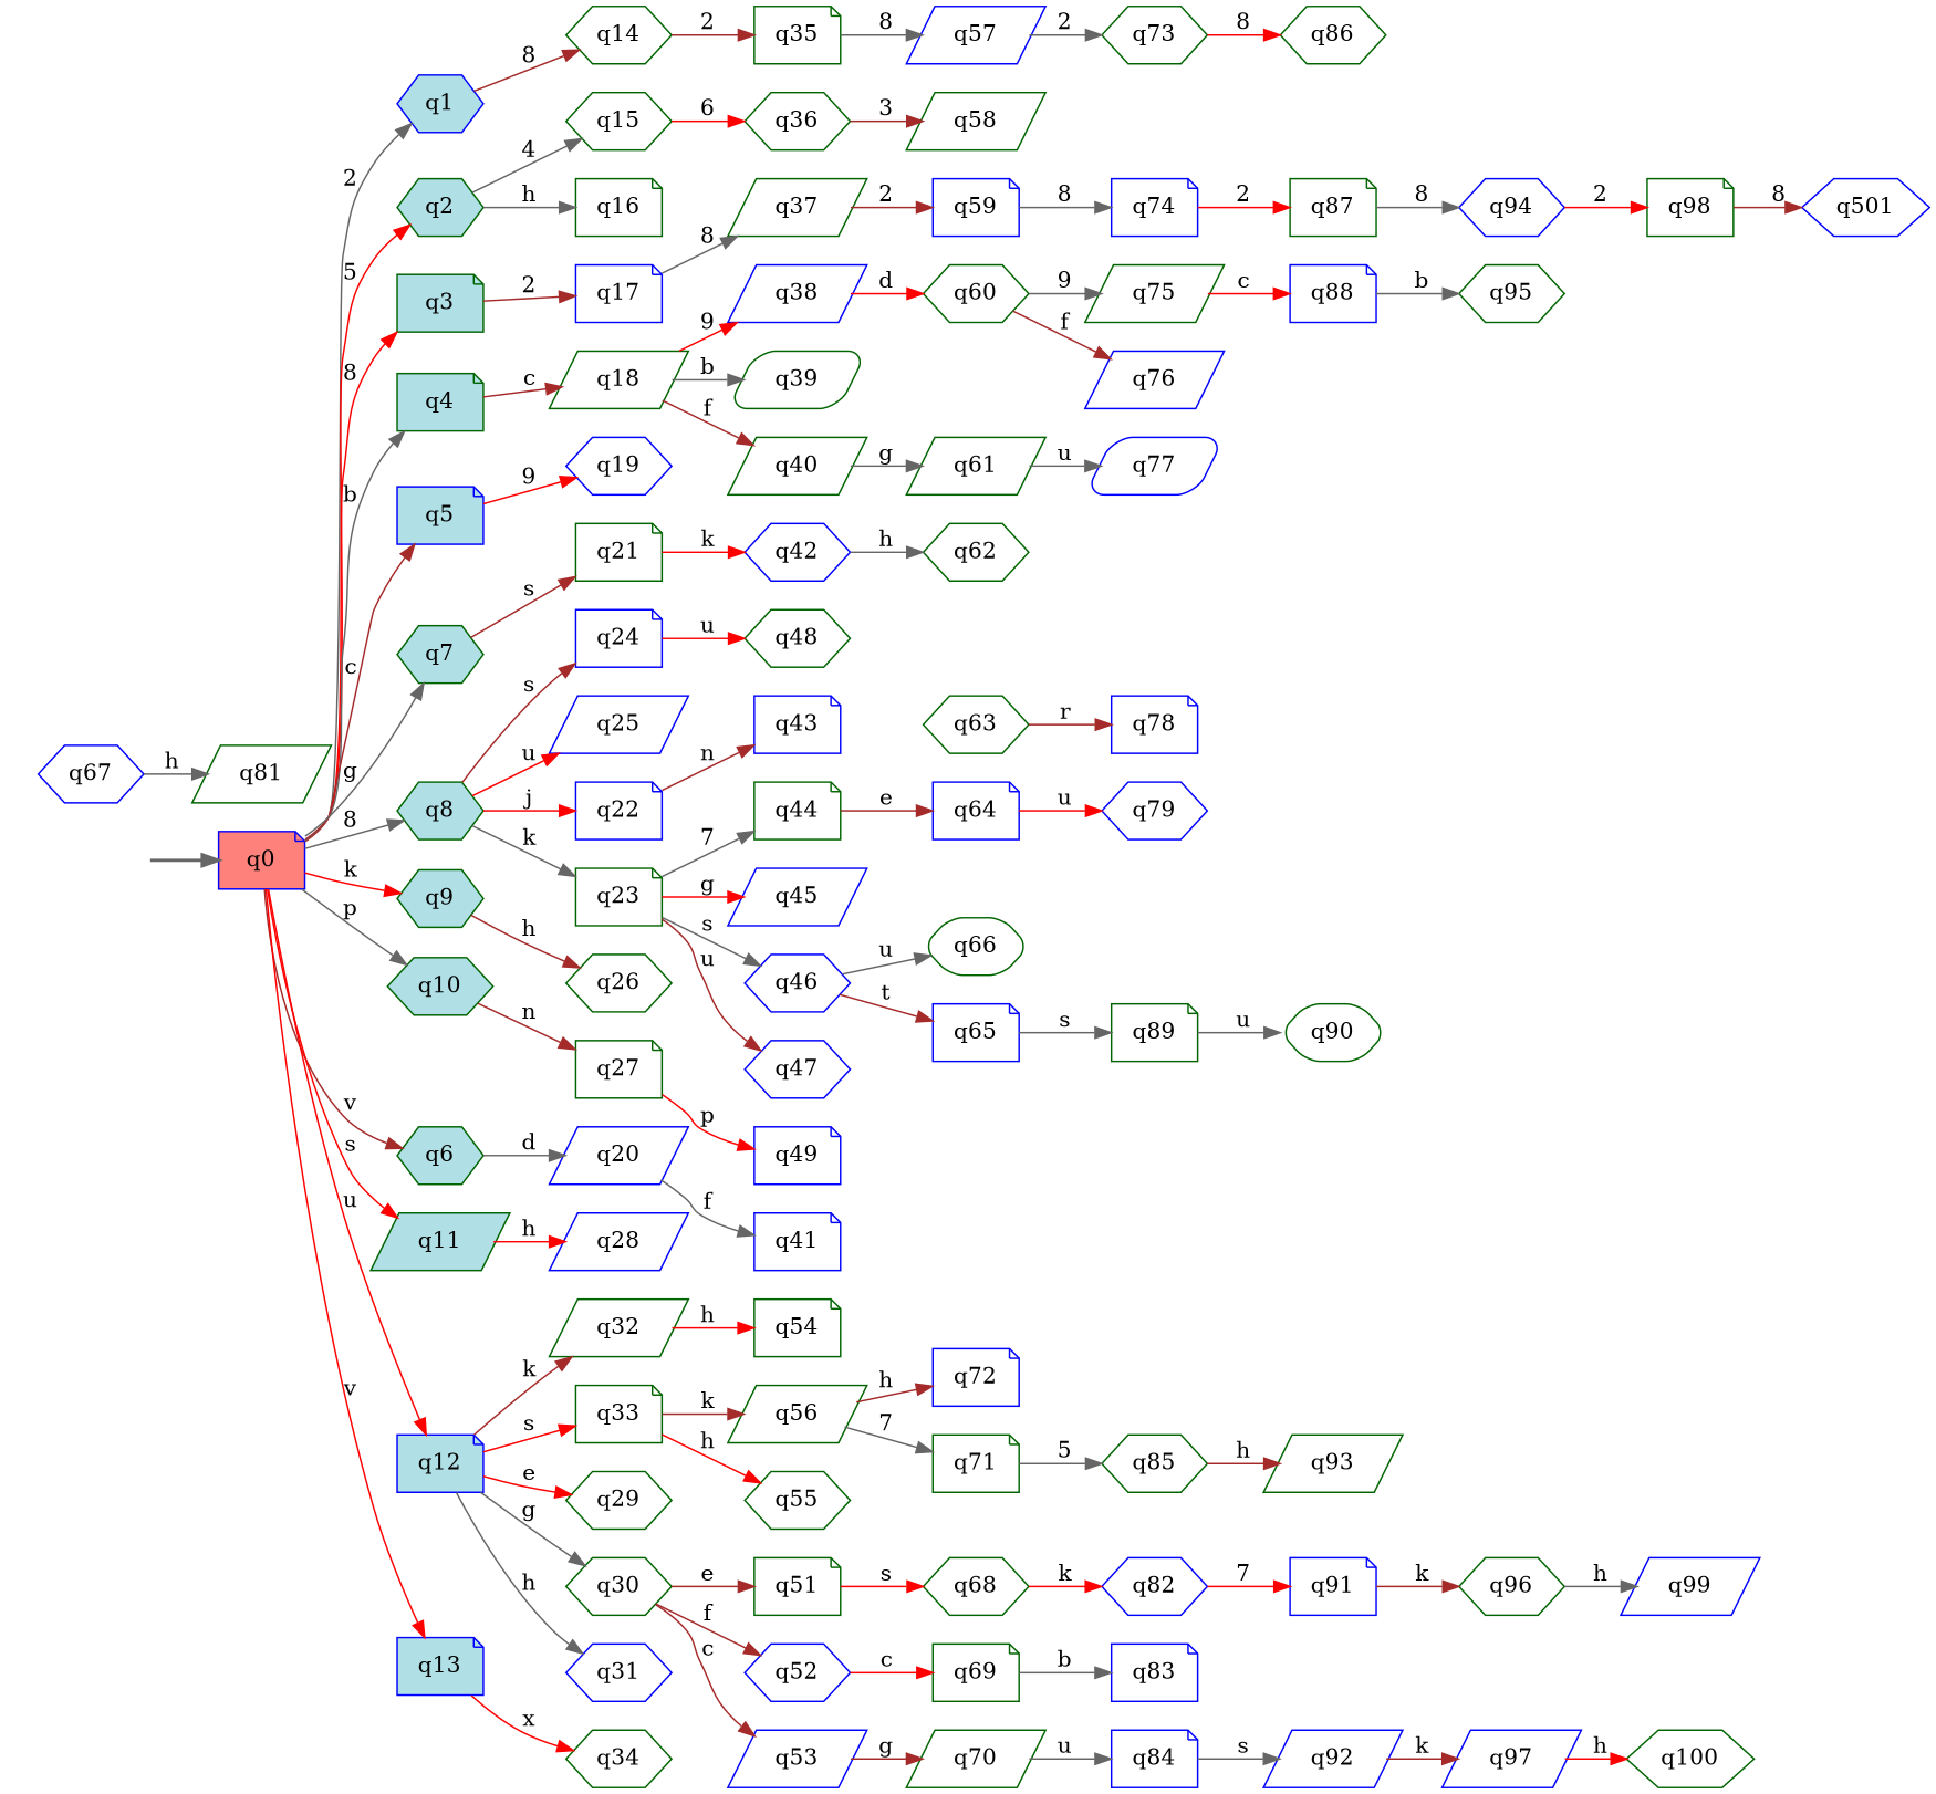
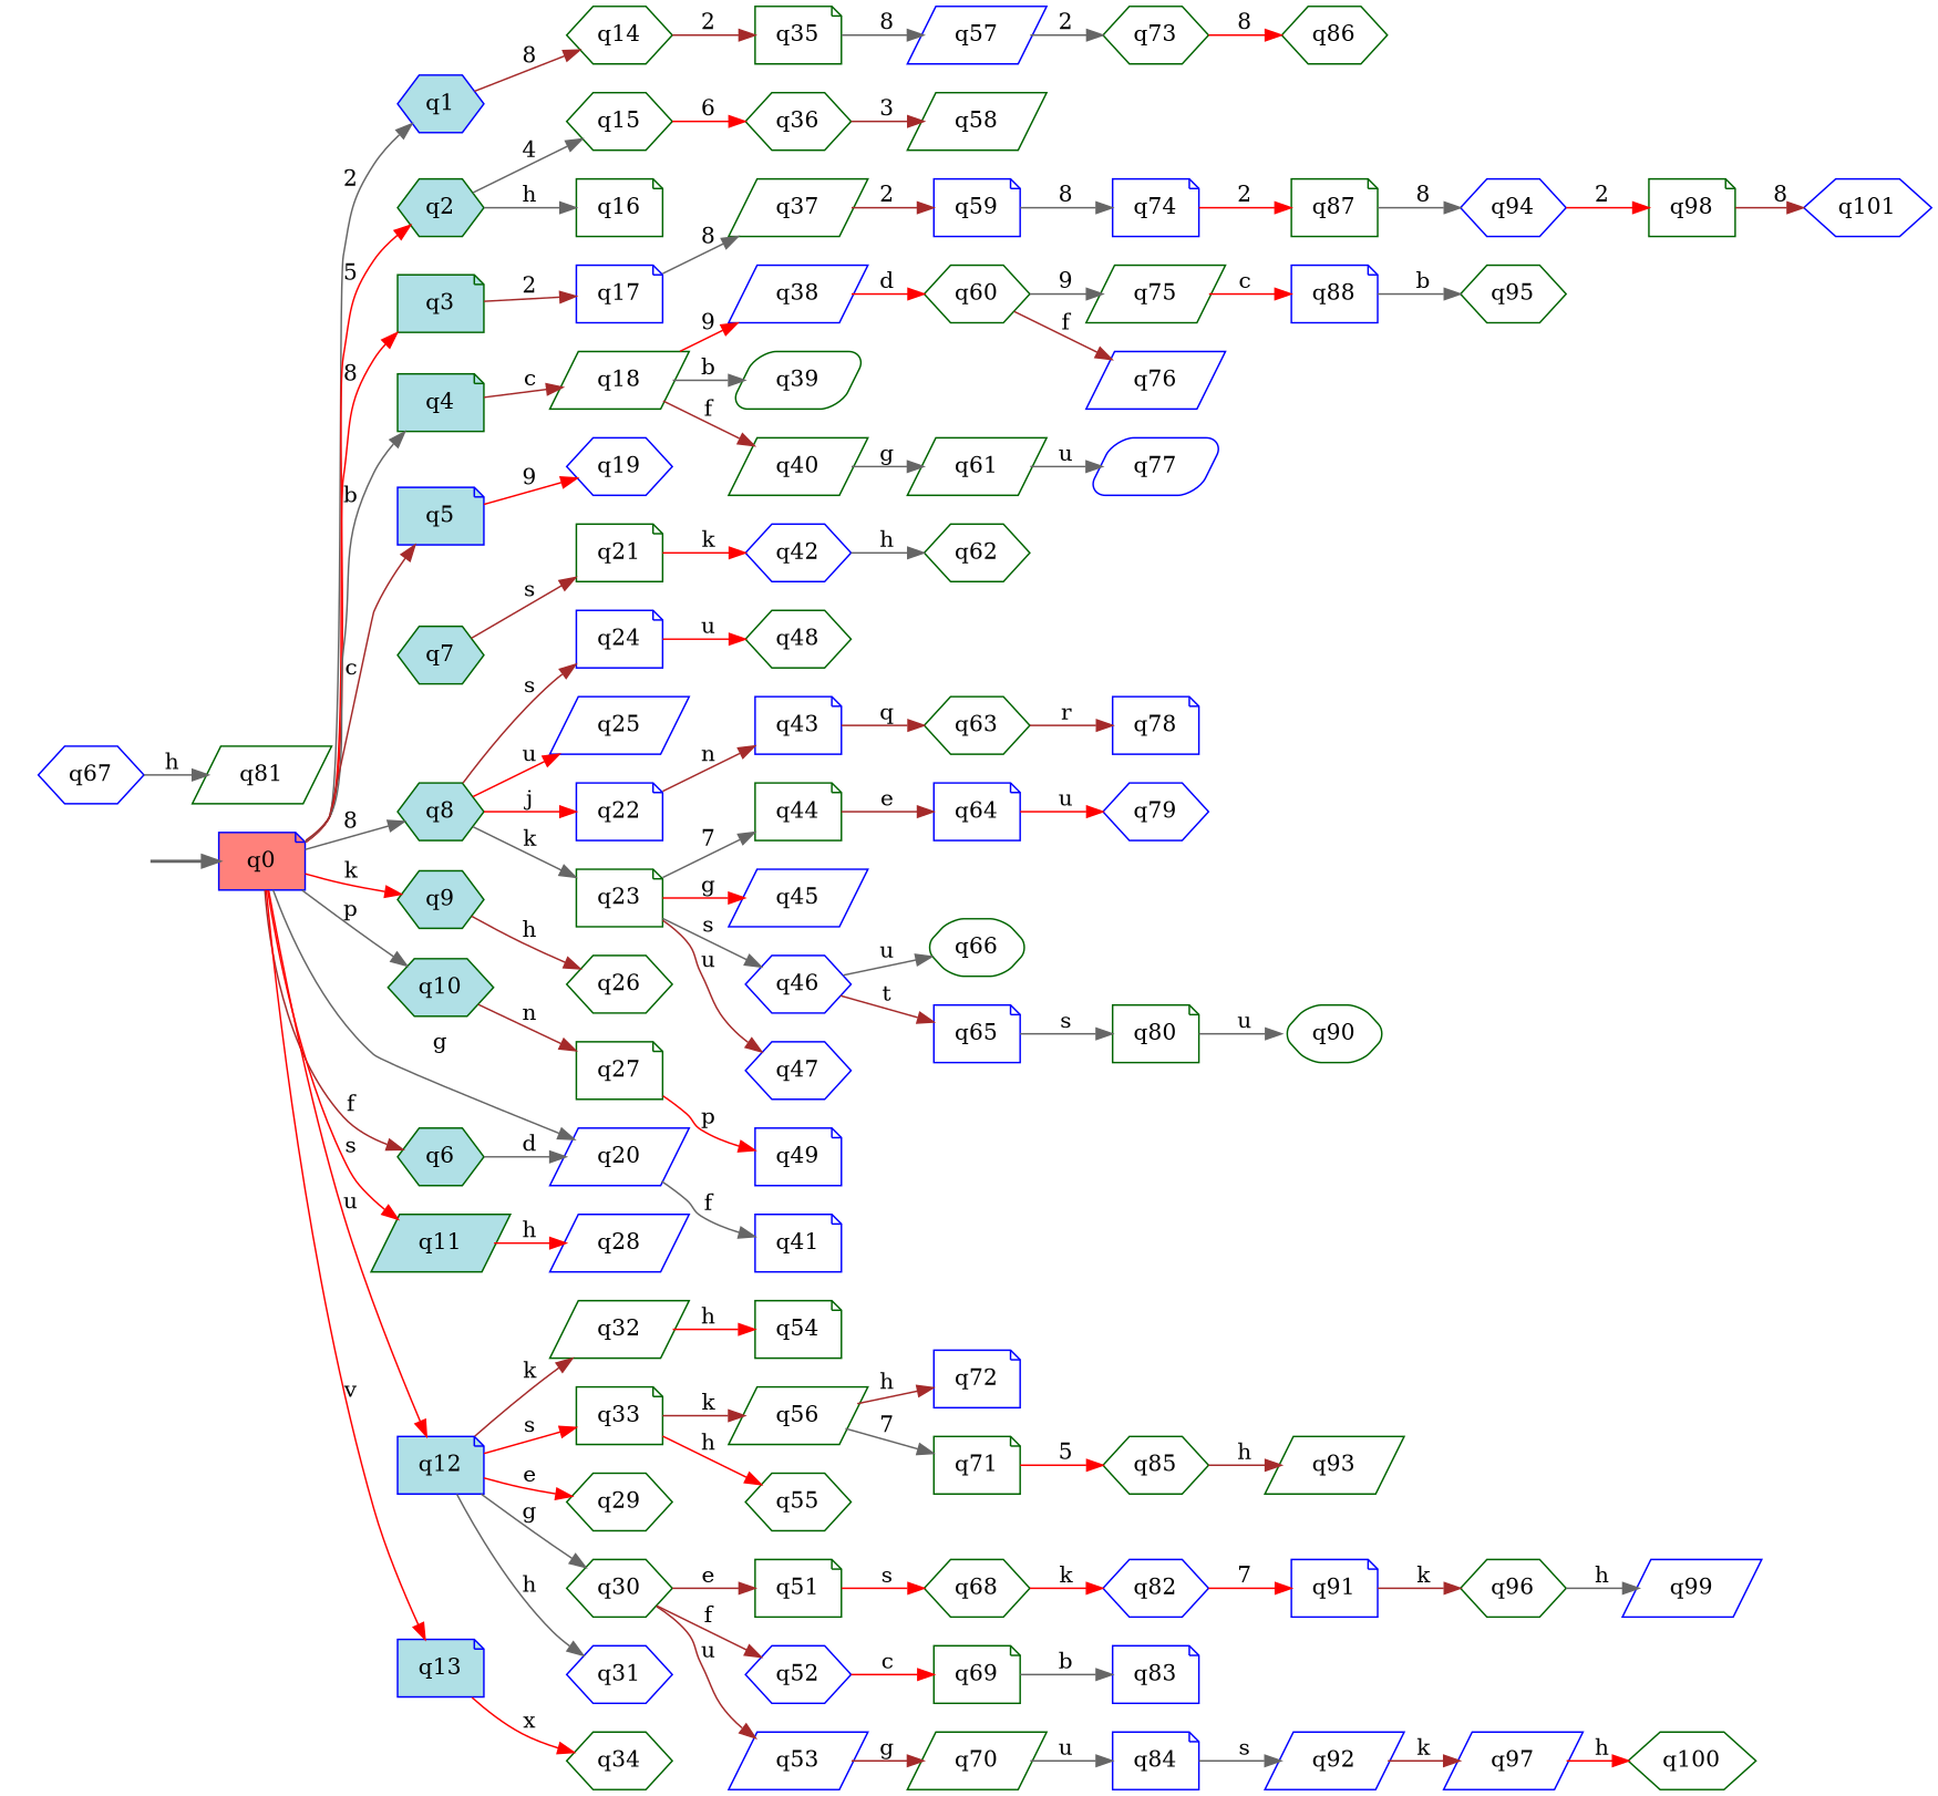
  digraph {
    rankdir=LR
    node [shape=hexagon style=filled color=darkgreen fillcolor=white]
    edge [color=gray40]
    __start0 [height=0 shape=none style=invis width=0 color="" fillcolor=""]
    n2 [color=blue fillcolor="#ff817b" label=q0 shape=note]
    n3 [color=blue fillcolor=powderblue label=q1]
    n4 [fillcolor=powderblue label=q2]
    n5 [fillcolor=powderblue label=q3 shape=note]
    n6 [fillcolor=powderblue label=q4 shape=note]
    n7 [color=blue fillcolor=powderblue label=q5 shape=note]
    n8 [fillcolor=powderblue label=q6]
    n9 [fillcolor=powderblue label=q7]
    n10 [fillcolor=powderblue label=q8]
    n11 [fillcolor=powderblue label=q9]
    n12 [fillcolor=powderblue label=q10]
    n13 [fillcolor=powderblue label=q11 shape=parallelogram]
    n14 [color=blue fillcolor=powderblue label=q12 shape=note]
    n15 [color=blue fillcolor=powderblue label=q13 shape=note]
    n16 [label=q14]
    n17 [label=q15]
    n18 [label=q16 shape=note]
    n19 [color=blue label=q17 shape=note]
    n20 [label=q18 shape=parallelogram]
    n21 [color=blue label=q19]
    n22 [color=blue label=q20 shape=parallelogram]
    n23 [label=q21 shape=note]
    n24 [color=blue label=q22 shape=note]
    n25 [label=q23 shape=note]
    n26 [color=blue label=q24 shape=note]
    n27 [color=blue label=q25 shape=parallelogram]
    n28 [label=q26]
    n29 [label=q27 shape=note]
    n30 [color=blue label=q28 shape=parallelogram]
    n31 [label=q29]
    n32 [label=q30]
    n33 [color=blue label=q31]
    n34 [label=q32 shape=parallelogram]
    n35 [label=q33 shape=note]
    n36 [label=q34]
    n37 [label=q35 shape=note]
    n38 [label=q36]
    n39 [label=q37 shape=parallelogram]
    n40 [color=blue label=q38 shape=parallelogram]
    n41 [label=q39 shape=parallelogram style="rounded,filled"]
    n42 [label=q40 shape=parallelogram]
    n43 [color=blue label=q41 shape=note]
    n44 [color=blue label=q42]
    n45 [color=blue label=q43 shape=note]
    n46 [label=q44 shape=note]
    n47 [color=blue label=q45 shape=parallelogram]
    n48 [color=blue label=q46]
    n49 [color=blue label=q47]
    n50 [label=q48]
    n51 [color=blue label=q49 shape=note]
    n52 [label=q51 shape=note]
    n53 [color=blue label=q52]
    n54 [color=blue label=q53 shape=parallelogram]
    n55 [label=q54 shape=note]
    n56 [label=q55]
    n57 [label=q56 shape=parallelogram]
    n58 [color=blue label=q57 shape=parallelogram]
    n59 [label=q58 shape=parallelogram]
    n60 [color=blue label=q59 shape=note]
    n61 [label=q60]
    n62 [label=q61 shape=parallelogram]
    n63 [label=q62]
    n64 [label=q63]
    n65 [color=blue label=q64 shape=note]
    n66 [color=blue label=q65 shape=note]
    n67 [label=q66 style="rounded,filled"]
    n68 [label=q68]
    n69 [label=q69 shape=note]
    n70 [label=q70 shape=parallelogram]
    n71 [label=q71 shape=note]
    n72 [color=blue label=q72 shape=note style="rounded,filled"]
    n73 [label=q73]
    n74 [color=blue label=q74 shape=note]
    n75 [label=q75 shape=parallelogram]
    n76 [color=blue label=q76 shape=parallelogram]
    n77 [color=blue label=q77 shape=parallelogram style="rounded,filled"]
    n78 [color=blue label=q78 shape=note style="rounded,filled"]
    n79 [color=blue label=q79]
-   n80 [label=q89 shape=note]
+   n80 [label=q80 shape=note]
    n81 [color=blue label=q67]
    n82 [label=q81 shape=parallelogram]
    n83 [color=blue label=q82]
    n84 [color=blue label=q83 shape=note]
    n85 [color=blue label=q84 shape=note]
    n86 [label=q85]
    n87 [label=q86]
    n88 [label=q87 shape=note]
    n89 [color=blue label=q88 shape=note]
    n90 [label=q90 style="rounded,filled"]
    n91 [color=blue label=q91 shape=note]
    n92 [color=blue label=q92 shape=parallelogram]
    n93 [label=q93 shape=parallelogram]
    n94 [color=blue label=q94]
    n95 [label=q95]
    n96 [label=q96]
    n97 [color=blue label=q97 shape=parallelogram]
    n98 [label=q98 shape=note]
    n99 [color=blue label=q99 shape=parallelogram]
    n100 [label=q100]
-   n101 [color=blue label=q501]
+   n101 [color=blue label=q101]
    subgraph cluster_1 {
      nodesep=0.15
      ranksep=0.15
      style=invis
      __start0
      n2
    }
    __start0 -> n2 [penwidth=2]
    n2 -> n3 [label=2]
    n2 -> n4 [color=red label=5]
    n2 -> n5 [color=red label=8]
    n2 -> n6 [label=b]
    n2 -> n7 [color=brown label=c]
-   n2 -> n8 [color=brown label=v]
-   n2 -> n9 [label=g]
+   n2 -> n8 [color=brown label=f]
+   n2 -> n22 [label=g]
    n2 -> n10 [label=8]
    n2 -> n11 [color=red label=k]
    n2 -> n12 [label=p]
    n2 -> n13 [color=red label=s]
    n2 -> n14 [color=red label=u]
    n2 -> n15 [color=red label=v]
    n3 -> n16 [color=brown label=8]
    n4 -> n17 [label=4]
    n4 -> n18 [label=h]
    n5 -> n19 [color=brown label=2]
    n6 -> n20 [color=brown label=c]
    n7 -> n21 [color=red label=9]
    n8 -> n22 [label=d]
    n9 -> n23 [color=brown label=s]
    n10 -> n24 [color=red label=j]
    n10 -> n25 [label=k]
    n10 -> n26 [color=brown label=s]
    n10 -> n27 [color=red label=u]
    n11 -> n28 [color=brown label=h]
    n12 -> n29 [color=brown label=n]
    n13 -> n30 [color=red label=h]
    n14 -> n31 [color=red label=e]
    n14 -> n32 [label=g]
    n14 -> n33 [label=h]
    n14 -> n34 [color=brown label=k]
    n14 -> n35 [color=red label=s]
    n15 -> n36 [color=red label=x]
    n16 -> n37 [color=brown label=2]
    n17 -> n38 [color=red label=6]
    n19 -> n39 [label=8]
    n20 -> n40 [color=red label=9]
    n20 -> n41 [label=b]
    n20 -> n42 [color=brown label=f]
    n22 -> n43 [label=f]
    n23 -> n44 [color=red label=k]
    n24 -> n45 [color=brown label=n]
    n25 -> n46 [label=7]
    n25 -> n47 [color=red label=g]
    n25 -> n48 [label=s]
    n25 -> n49 [color=brown label=u]
    n26 -> n50 [color=red label=u]
    n29 -> n51 [color=red label=p]
    n32 -> n52 [color=brown label=e]
    n32 -> n53 [color=brown label=f]
-   n32 -> n54 [color=brown label=c]
+   n32 -> n54 [color=brown label=u]
    n34 -> n55 [color=red label=h]
    n35 -> n56 [color=red label=h]
    n35 -> n57 [color=brown label=k]
    n37 -> n58 [label=8]
    n38 -> n59 [color=brown label=3]
    n39 -> n60 [color=brown label=2]
    n40 -> n61 [color=red label=d]
    n42 -> n62 [label=g]
    n44 -> n63 [label=h]
+   n45 -> n64 [color=brown label=q]
    n46 -> n65 [color=brown label=e]
    n48 -> n66 [color=brown label=t]
    n48 -> n67 [label=u]
    n52 -> n68 [color=red label=s]
    n53 -> n69 [color=red label=c]
    n54 -> n70 [color=brown label=g]
    n57 -> n71 [label=7]
    n57 -> n72 [color=brown label=h]
    n58 -> n73 [label=2]
    n60 -> n74 [label=8]
    n61 -> n75 [label=9]
    n61 -> n76 [color=brown label=f]
    n62 -> n77 [label=u]
    n64 -> n78 [color=brown label=r]
    n65 -> n79 [color=red label=u]
    n66 -> n80 [label=s]
    n68 -> n83 [color=red label=k]
    n69 -> n84 [label=b]
    n70 -> n85 [label=u]
-   n71 -> n86 [label=5]
+   n71 -> n86 [color=red label=5]
    n73 -> n87 [color=red label=8]
    n74 -> n88 [color=red label=2]
    n75 -> n89 [color=red label=c]
    n80 -> n90 [label=u]
    n81 -> n82 [label=h]
    n83 -> n91 [color=red label=7]
    n85 -> n92 [label=s]
    n86 -> n93 [color=brown label=h]
    n88 -> n94 [label=8]
    n89 -> n95 [label=b]
    n91 -> n96 [color=brown label=k]
    n92 -> n97 [color=brown label=k]
    n94 -> n98 [color=red label=2]
    n96 -> n99 [label=h]
    n97 -> n100 [color=red label=h]
    n98 -> n101 [color=brown label=8]
  }
